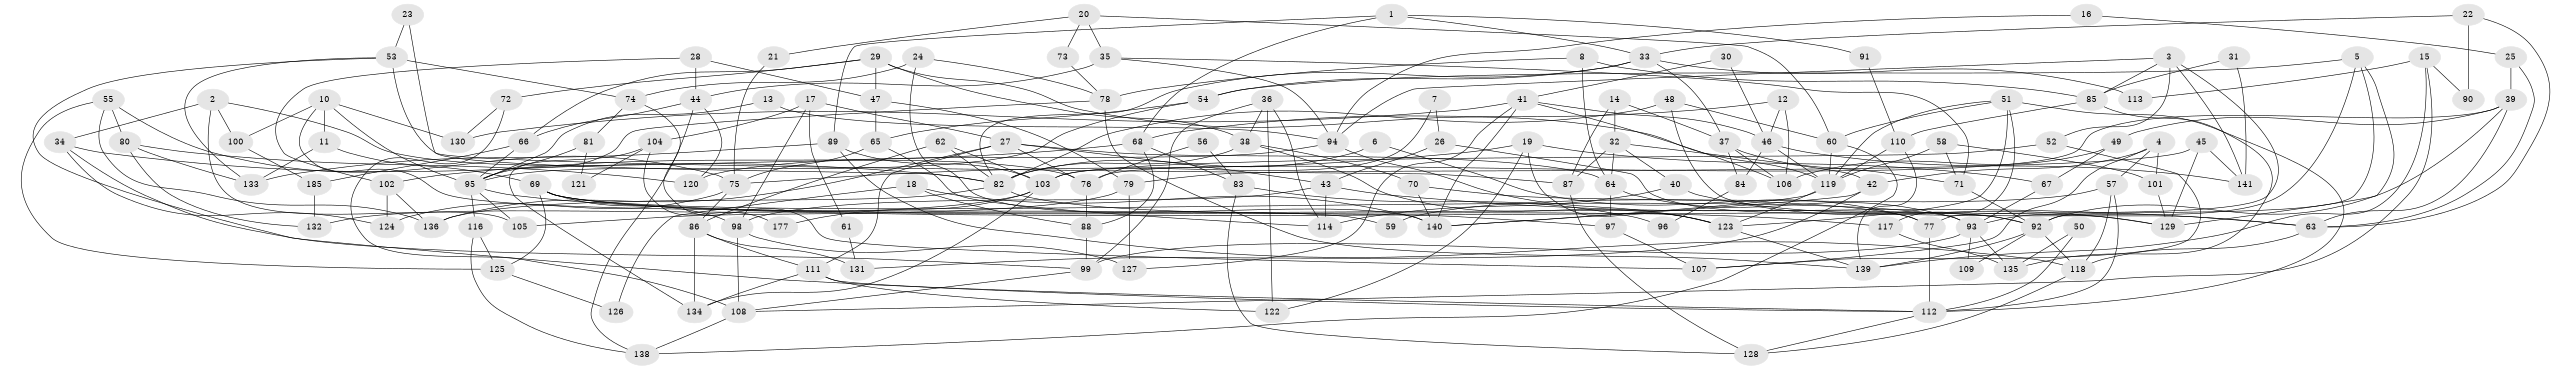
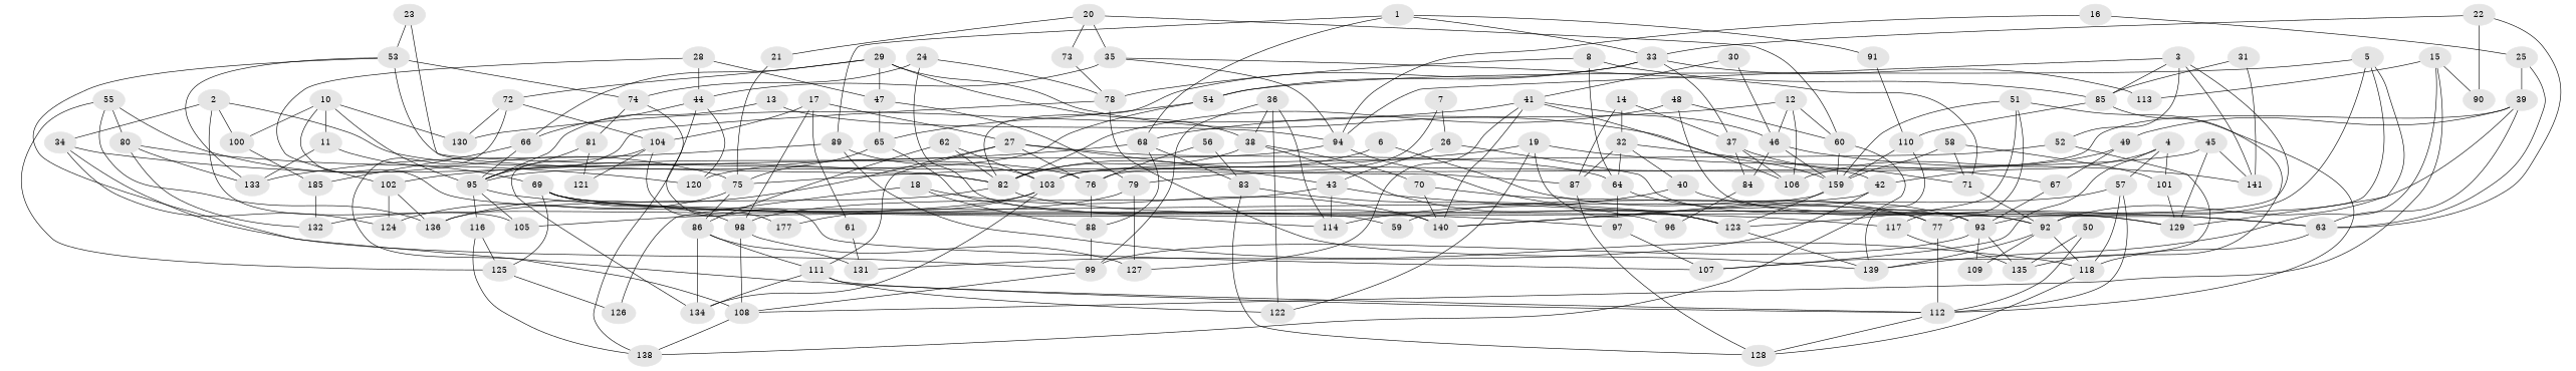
  graph {
    node [color=gray90 style=filled]
    1
    33
    68
    89
    91
    54
    82
    37
    113
    88
    102
    83
    103
    133
    118
    110
    2
    34
    76
    100
    105
    112
    124
    n24 [label=185]
    3
    52
    77
    85
    94
    141
    107
    135
    123
    120
    4
    42
    57
    101
    140
    131
    59
    129
    5
    92
    93
    95
    65
    139
    109
    99
    6
    136
    97
    7
    26
    43
    132
    134
    n59 [label=177]
    8
    64
    78
    55
    75
    80
    125
    56
    10
    11
    130
    69
    117
    116
    98
    12
    46
    60
    106
-   119
+   119 [label=159]
    84
    138
    13
    14
    32
    87
    40
    71
    128
    15
    90
    108
    16
    25
    63
    39
    17
    27
    61
    104
    111
    127
    121
    18
    126
    19
    67
    122
    86
    20
    21
    35
    73
    44
    22
    23
    53
    74
    24
    81
    49
    114
    28
    47
    66
    79
    29
    38
    72
    70
    30
    41
    31
    36
    96
    45
    48
    50
    51
    58
    62
    1 -- 33
    1 -- 68
    1 -- 89
    1 -- 91
    33 -- 54
    33 -- 82
    33 -- 37
    33 -- 113
    68 -- 88
    68 -- 102
    68 -- 83
    89 -- 103
    89 -- 133
    89 -- 118
    91 -- 110
    54 -- 95
    54 -- 65
    82 -- 136
    82 -- 97
    37 -- 106
    37 -- 84
    37 -- 71
    88 -- 99
    102 -- 124
    102 -- 136
    83 -- 128
    83 -- 96
    103 -- 132
    103 -- 134
    103 -- n59
    118 -- 128
    110 -- 139
    110 -- 119
    2 -- 34
    2 -- 76
    2 -- 100
    2 -- 105
    34 -- 82
    34 -- 112
    34 -- 124
    76 -- 88
    100 -- n24
    112 -- 128
    n24 -- 132
    3 -- 52
    3 -- 77
    3 -- 85
    3 -- 94
    3 -- 141
    52 -- 103
    52 -- 107
    77 -- 112
    85 -- 110
    85 -- 135
    94 -- 123
    94 -- 120
    123 -- 139
    4 -- 107
    4 -- 42
    4 -- 57
    4 -- 101
    42 -- 140
    42 -- 131
    57 -- 118
    57 -- 112
    57 -- 59
    101 -- 129
    5 -- 54
    5 -- 129
    5 -- 92
    5 -- 93
    92 -- 118
    92 -- 139
    92 -- 109
    93 -- 135
    93 -- 109
    93 -- 99
    95 -- 105
    95 -- 117
    95 -- 116
    65 -- 75
    65 -- 114
    99 -- 108
    6 -- 82
    6 -- 77
    97 -- 107
    7 -- 103
    7 -- 26
    26 -- 92
    26 -- 43
    43 -- 98
    43 -- 63
    43 -- 114
    8 -- 85
    8 -- 64
    8 -- 78
    64 -- 93
    64 -- 97
    78 -- 95
    78 -- 139
    55 -- 136
    55 -- 75
    55 -- 80
    55 -- 125
    75 -- 124
    75 -- 86
    80 -- 133
    80 -- 120
    80 -- 132
    125 -- 126
    56 -- 83
    56 -- 76
    10 -- 100
    10 -- 59
    10 -- 95
    10 -- 11
    10 -- 130
    11 -- 133
    11 -- 69
    69 -- 129
    69 -- 92
    69 -- 93
    69 -- 125
    69 -- 98
    117 -- 135
    116 -- 125
    116 -- 138
    98 -- 108
    98 -- 127
    12 -- 68
    12 -- 46
-   51 -- 60
+   12 -- 60
    12 -- 106
    46 -- 141
    46 -- 119
    46 -- 84
    60 -- 119
    60 -- 138
    119 -- 123
    119 -- 140
    84 -- 96
    13 -- 94
    13 -- 95
    14 -- 37
    14 -- 32
    14 -- 87
    32 -- 42
    32 -- 64
    32 -- 87
    32 -- 40
    87 -- 128
    40 -- 129
    40 -- 114
    71 -- 92
    15 -- 113
    15 -- 139
    15 -- 90
    15 -- 108
    108 -- 138
    16 -- 94
    16 -- 25
    25 -- 63
    25 -- 39
    63 -- 118
    39 -- 76
    39 -- 92
    39 -- 63
    39 -- 49
    17 -- 98
    17 -- 27
    17 -- 61
    17 -- 104
    27 -- 76
    27 -- 136
    27 -- 43
    27 -- 64
    27 -- 111
    61 -- 131
    104 -- 134
    104 -- n59
    104 -- 121
    111 -- 112
    111 -- 134
    111 -- 122
    18 -- 88
    18 -- 140
    18 -- 126
    19 -- 123
    19 -- 75
    19 -- 67
    19 -- 122
    67 -- 93
    86 -- 131
    86 -- 134
    86 -- 111
    20 -- 60
    20 -- 21
    20 -- 35
    20 -- 73
    21 -- 75
    35 -- 94
    35 -- 71
    35 -- 44
    73 -- 78
    44 -- 120
    44 -- 138
    44 -- 66
    22 -- 33
    22 -- 90
    22 -- 63
    23 -- 82
    23 -- 53
    53 -- 133
    53 -- 99
    53 -- 87
    53 -- 74
    74 -- 107
    74 -- 81
    24 -- 140
    24 -- 78
    24 -- 74
    81 -- 95
    81 -- 121
    49 -- 106
    49 -- 67
    28 -- 102
    28 -- 44
    28 -- 47
    47 -- 65
    47 -- 79
    66 -- n24
    66 -- 95
    79 -- 105
    79 -- 127
    29 -- 119
    29 -- 47
    29 -- 66
    29 -- 38
    29 -- 72
    38 -- 82
    38 -- 123
    38 -- 70
    72 -- 130
    72 -- 108
+   72 -- 104
    70 -- 77
    70 -- 140
    30 -- 46
    30 -- 41
    41 -- 140
    41 -- 130
    41 -- 46
    41 -- 106
    41 -- 127
    31 -- 85
    31 -- 141
    36 -- 99
    36 -- 122
    36 -- 114
    36 -- 38
    45 -- 141
    45 -- 129
    45 -- 79
    48 -- 82
    48 -- 60
    48 -- 63
    50 -- 112
    50 -- 135
    51 -- 112
    51 -- 123
    51 -- 117
    51 -- 119
    58 -- 101
    58 -- 119
    58 -- 71
    62 -- 82
    62 -- 103
    62 -- 86
  }
